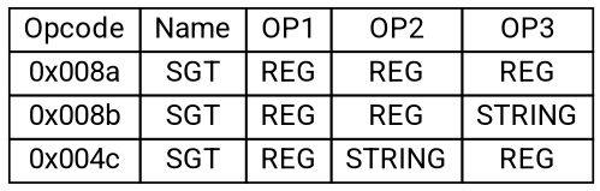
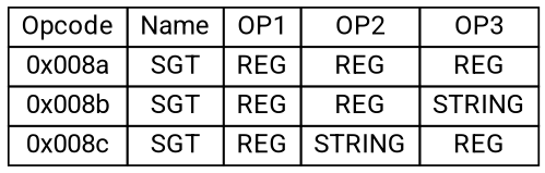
  digraph {
    nodesep=0.5
    ranksep=2
    fontname=Roboto
-   n1 [label=< <table border="0" cellborder="1" cellspacing="0"> <tr><td> Opcode </td> <td> Name </td> <td> OP1 </td><td> OP2 </td><td> OP3 </td> </tr> <tr><td> 0x008a </td><td> SGT </td><td> REG </td><td> REG </td><td> REG </td> </tr> <tr><td> 0x008b </td><td> SGT </td><td> REG </td><td> REG </td><td> STRING </td> </tr> <tr><td> 0x004c </td><td> SGT </td><td> REG </td><td> STRING </td><td> REG </td> </tr> </table>> shape=plain fontname=Roboto]
+   n1 [label=< <table border="0" cellborder="1" cellspacing="0"> <tr><td> Opcode </td> <td> Name </td> <td> OP1 </td><td> OP2 </td><td> OP3 </td> </tr> <tr><td> 0x008a </td><td> SGT </td><td> REG </td><td> REG </td><td> REG </td> </tr> <tr><td> 0x008b </td><td> SGT </td><td> REG </td><td> REG </td><td> STRING </td> </tr> <tr><td> 0x008c </td><td> SGT </td><td> REG </td><td> STRING </td><td> REG </td> </tr> </table>> shape=plain fontname=Roboto]
  }
